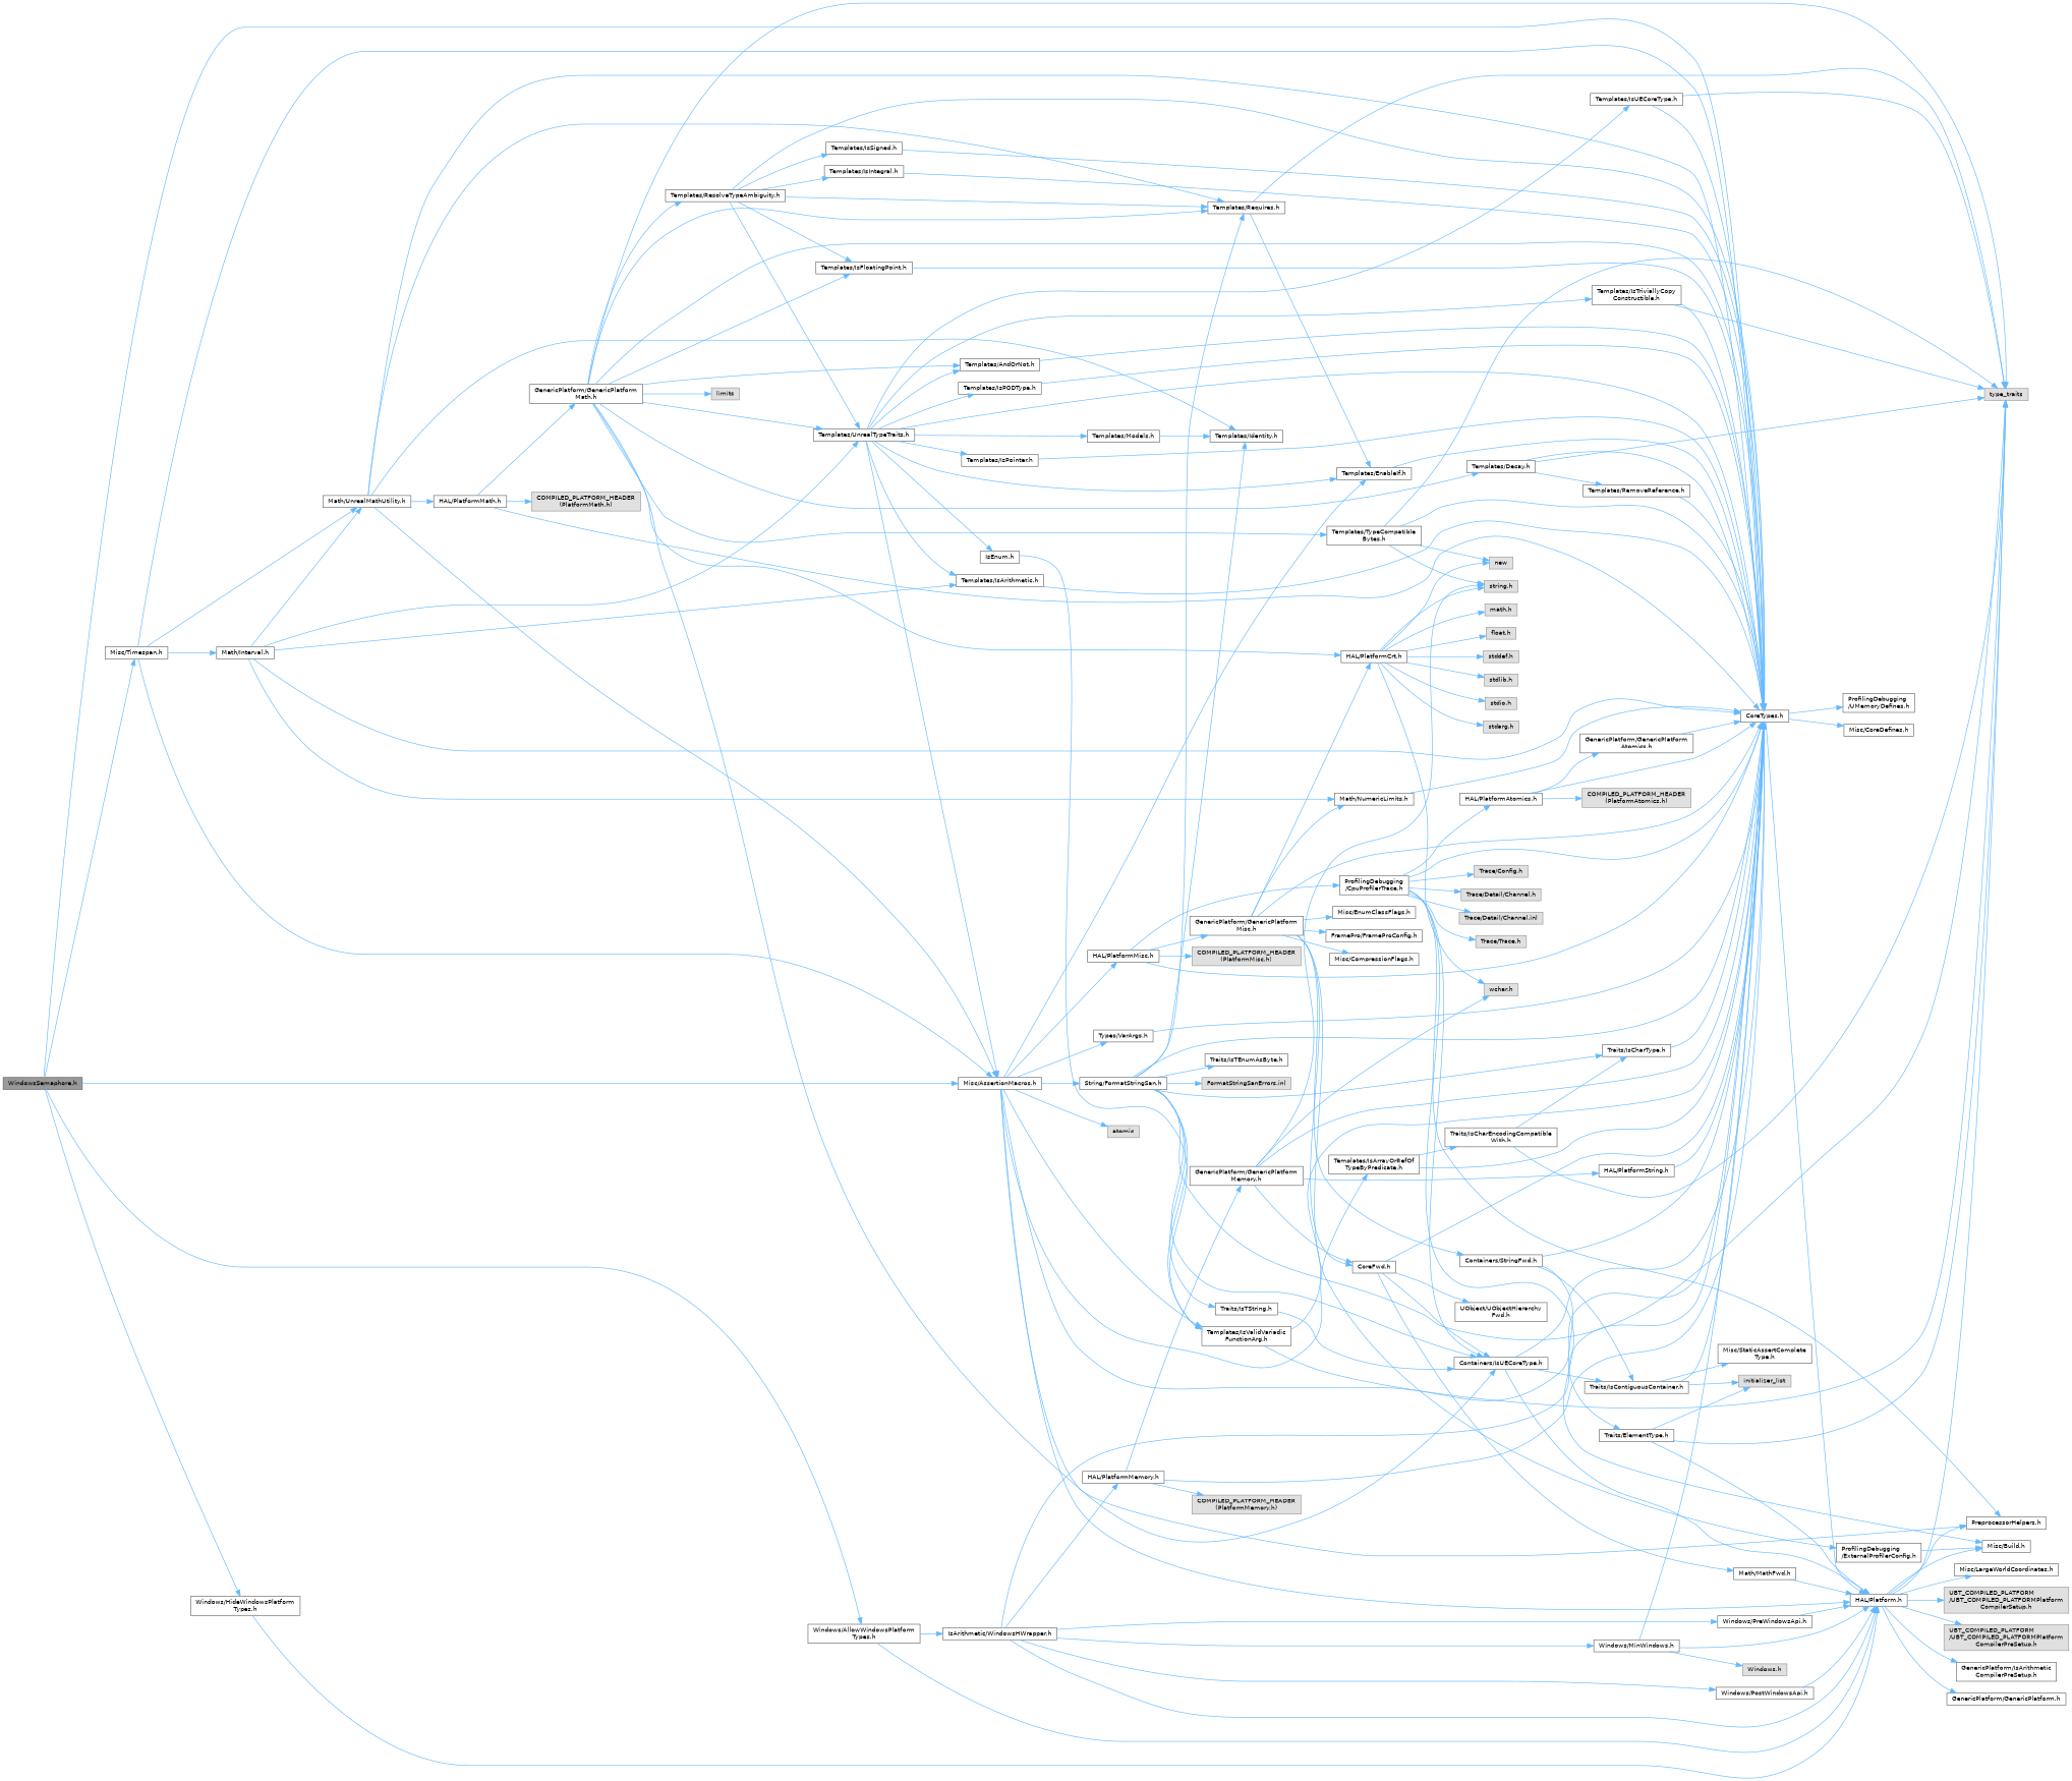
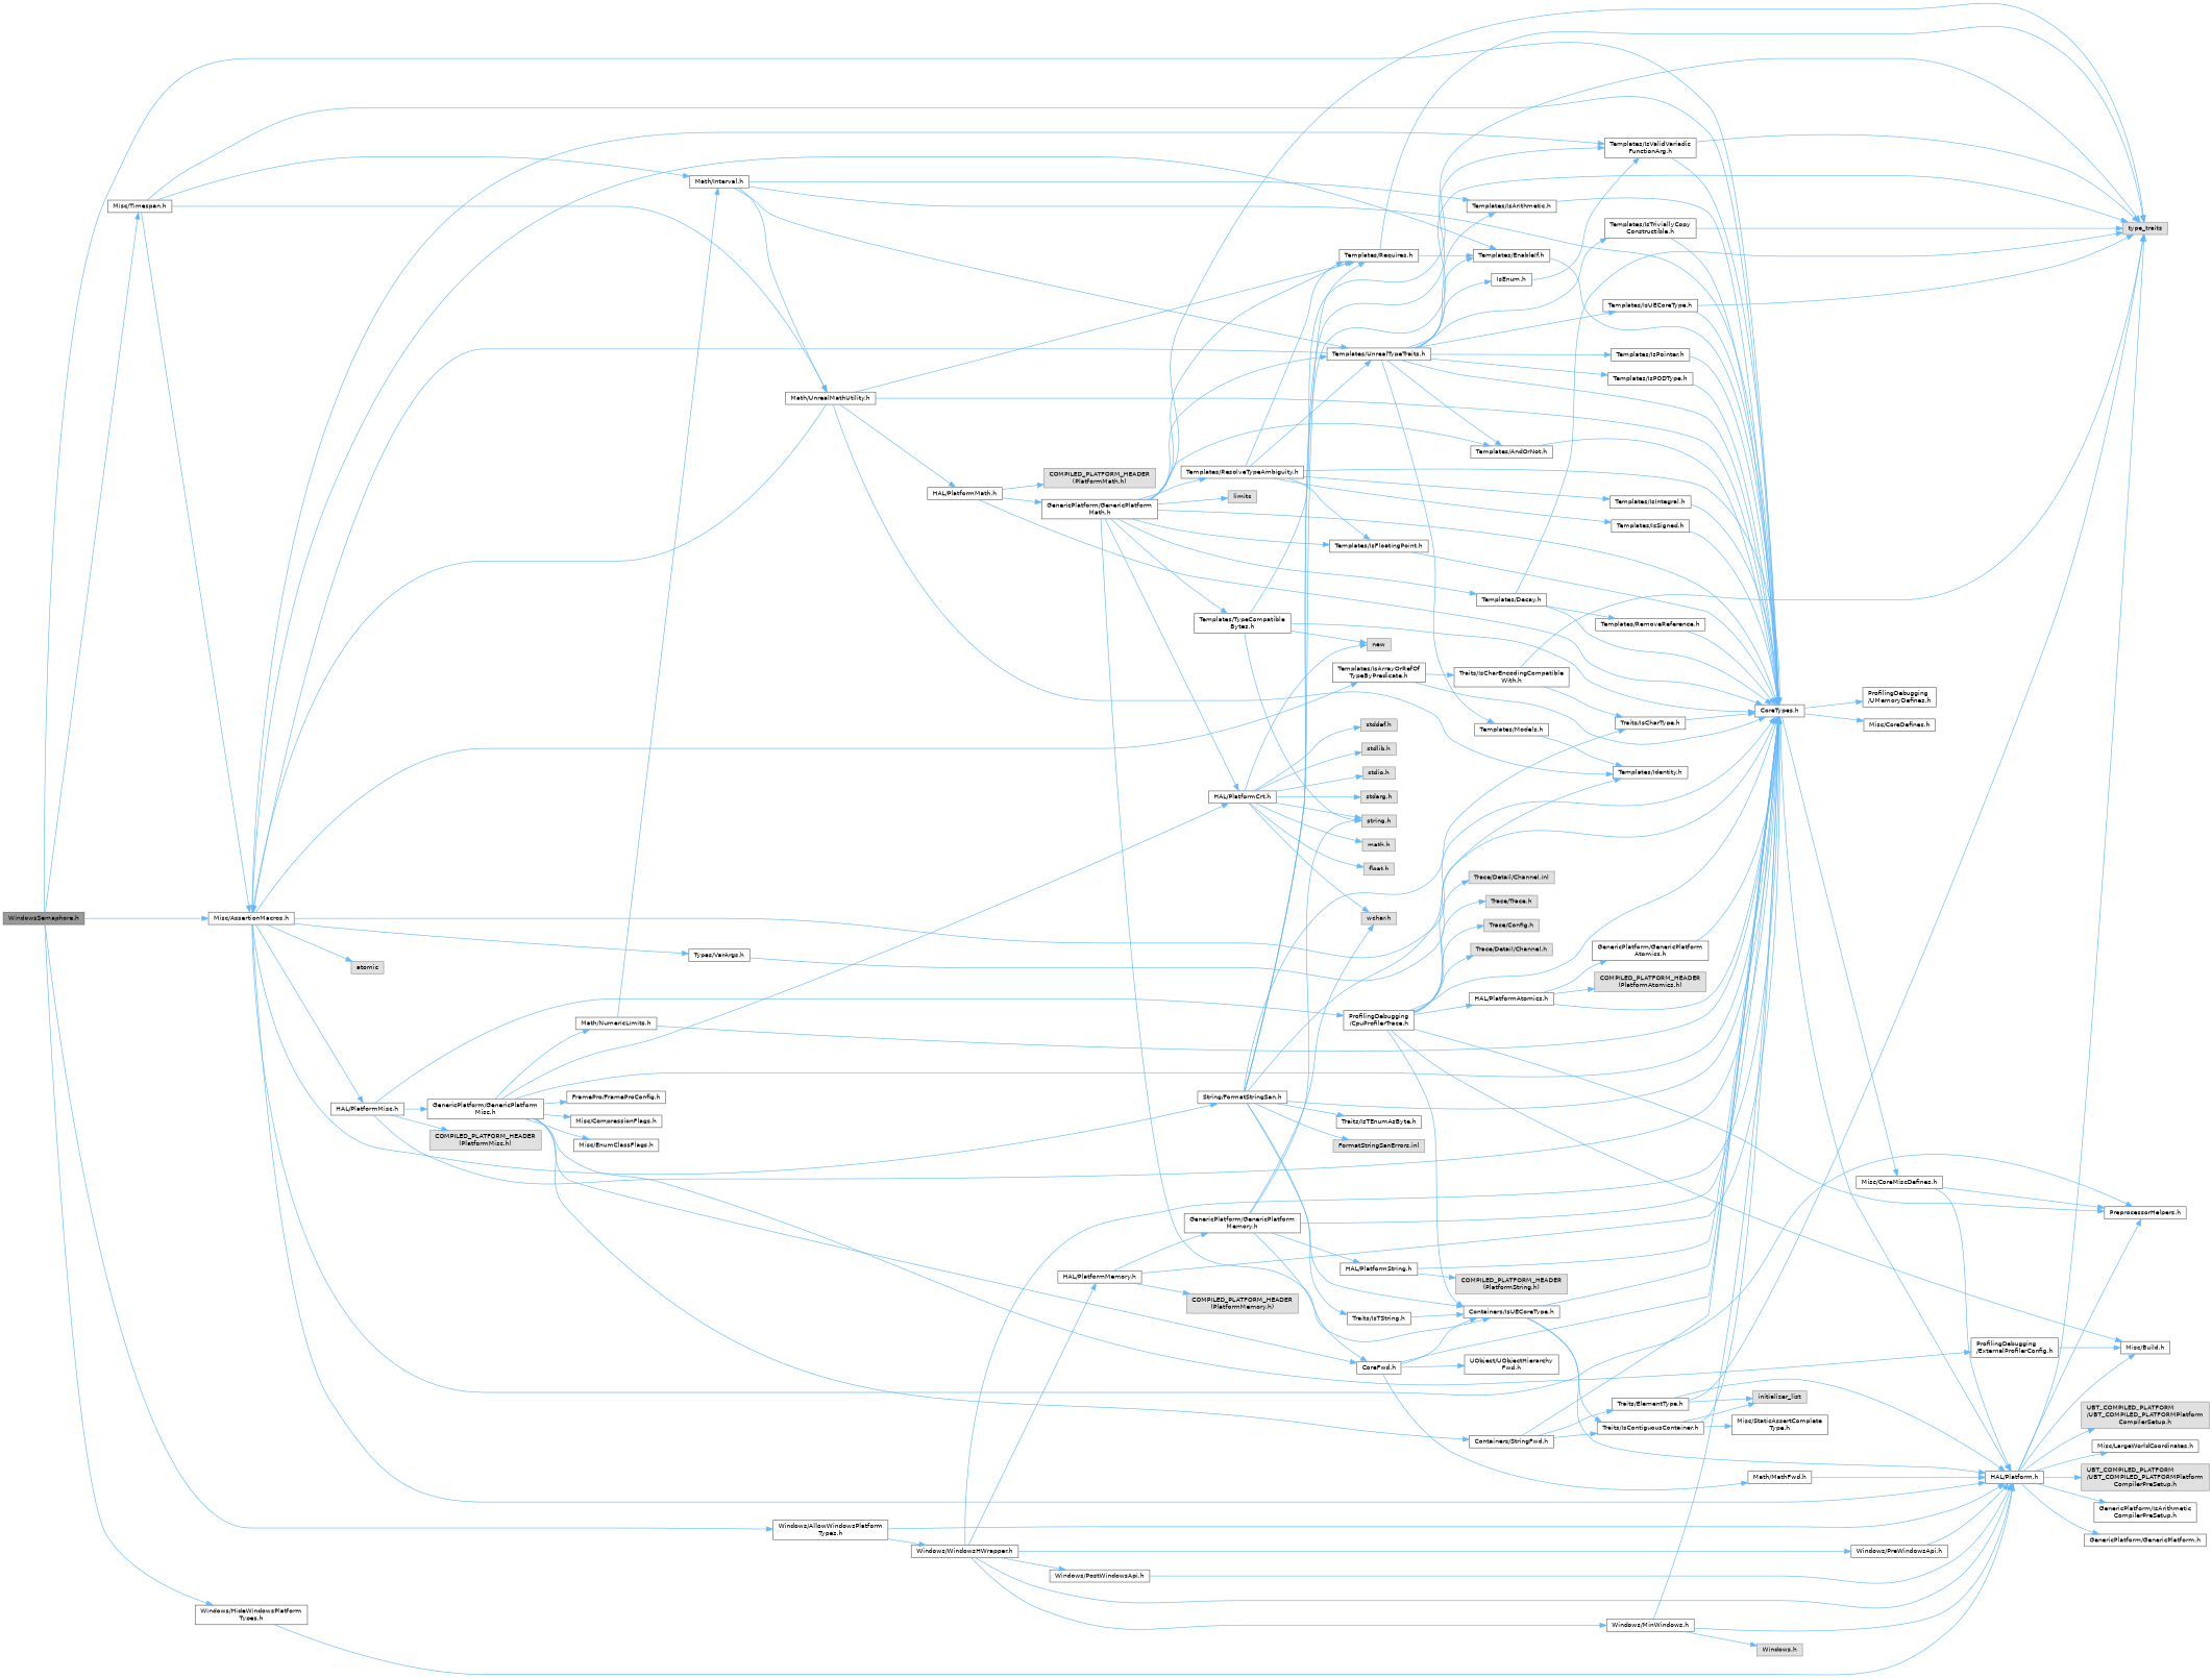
  digraph {
    rankdir=LR
    node [color=grey40 fillcolor=white fontname=Helvetica fontsize=10 shape=box style=filled]
    edge [color=steelblue1 fontname=Helvetica fontsize=10 labelfontname=Helvetica labelfontsize=10 style=solid]
    n1 [color=gray40 fillcolor=grey60 fontcolor=black height=0.2 label="WindowsSemaphore.h" width=0.4]
    n2 [height=0.2 label="CoreTypes.h" width=0.4]
    n3 [height=0.2 label="Misc/Timespan.h" width=0.4]
    n4 [height=0.2 label="Misc/AssertionMacros.h" width=0.4]
    n5 [height=0.2 label="Windows/AllowWindowsPlatform\lTypes.h" width=0.4]
    n6 [height=0.2 label="Windows/HideWindowsPlatform\lTypes.h" width=0.4]
    n7 [height=0.2 label="HAL/Platform.h" width=0.4]
    n8 [height=0.2 label="ProfilingDebugging\l/UMemoryDefines.h" width=0.4]
+   n9 [height=0.2 label="Misc/CoreMiscDefines.h" width=0.4]
    n10 [height=0.2 label="Misc/CoreDefines.h" width=0.4]
    n11 [height=0.2 label="Math/Interval.h" width=0.4]
    n12 [height=0.2 label="Math/UnrealMathUtility.h" width=0.4]
    n13 [height=0.2 label="PreprocessorHelpers.h" width=0.4]
    n14 [height=0.2 label="Templates/EnableIf.h" width=0.4]
    n15 [height=0.2 label="HAL/PlatformMisc.h" width=0.4]
    n16 [height=0.2 label="Templates/IsArrayOrRefOf\lTypeByPredicate.h" width=0.4]
    n17 [height=0.2 label="Templates/IsValidVariadic\lFunctionArg.h" width=0.4]
    n18 [height=0.2 label="Types/VarArgs.h" width=0.4]
    n19 [height=0.2 label="String/FormatStringSan.h" width=0.4]
    n20 [color=grey60 fillcolor="#E0E0E0" height=0.2 label=atomic width=0.4]
-   n21 [height=0.2 label="IsArithmetic/WindowsHWrapper.h" width=0.4]
+   n21 [height=0.2 label="Windows/WindowsHWrapper.h" width=0.4]
    n22 [height=0.2 label="Misc/Build.h" width=0.4]
    n23 [height=0.2 label="Misc/LargeWorldCoordinates.h" width=0.4]
    n24 [color=grey60 fillcolor="#E0E0E0" height=0.2 label=type_traits width=0.4]
    n25 [color=grey60 fillcolor="#E0E0E0" height=0.2 label="UBT_COMPILED_PLATFORM\l/UBT_COMPILED_PLATFORMPlatform\lCompilerPreSetup.h" width=0.4]
    n26 [height=0.2 label="GenericPlatform/IsArithmetic\lCompilerPreSetup.h" width=0.4]
    n27 [height=0.2 label="GenericPlatform/GenericPlatform.h" width=0.4]
    n28 [color=grey60 fillcolor="#E0E0E0" height=0.2 label="UBT_COMPILED_PLATFORM\l/UBT_COMPILED_PLATFORMPlatform\lCompilerSetup.h" width=0.4]
    n29 [height=0.2 label="Templates/IsArithmetic.h" width=0.4]
    n30 [height=0.2 label="Templates/UnrealTypeTraits.h" width=0.4]
    n31 [height=0.2 label="Math/NumericLimits.h" width=0.4]
    n32 [height=0.2 label="Templates/Requires.h" width=0.4]
    n33 [height=0.2 label="Templates/Identity.h" width=0.4]
    n34 [height=0.2 label="HAL/PlatformMath.h" width=0.4]
    n35 [height=0.2 label="Templates/IsPointer.h" width=0.4]
    n36 [height=0.2 label="IsEnum.h" width=0.4]
    n37 [height=0.2 label="Templates/AndOrNot.h" width=0.4]
    n38 [height=0.2 label="Templates/Models.h" width=0.4]
    n39 [height=0.2 label="Templates/IsPODType.h" width=0.4]
    n40 [height=0.2 label="Templates/IsUECoreType.h" width=0.4]
    n41 [height=0.2 label="Templates/IsTriviallyCopy\lConstructible.h" width=0.4]
    n42 [height=0.2 label="GenericPlatform/GenericPlatform\lMisc.h" width=0.4]
    n43 [color=grey60 fillcolor="#E0E0E0" height=0.2 label="COMPILED_PLATFORM_HEADER\l(PlatformMisc.h)" width=0.4]
    n44 [height=0.2 label="ProfilingDebugging\l/CpuProfilerTrace.h" width=0.4]
    n45 [height=0.2 label="Traits/IsCharEncodingCompatible\lWith.h" width=0.4]
    n46 [height=0.2 label="Traits/IsCharType.h" width=0.4]
    n47 [height=0.2 label="Containers/IsUECoreType.h" width=0.4]
    n48 [height=0.2 label="Traits/IsTEnumAsByte.h" width=0.4]
    n49 [height=0.2 label="Traits/IsTString.h" width=0.4]
    n50 [color=grey60 fillcolor="#E0E0E0" height=0.2 label="FormatStringSanErrors.inl" width=0.4]
    n51 [height=0.2 label="Containers/StringFwd.h" width=0.4]
    n52 [height=0.2 label="CoreFwd.h" width=0.4]
    n53 [height=0.2 label="FramePro/FrameProConfig.h" width=0.4]
    n54 [height=0.2 label="HAL/PlatformCrt.h" width=0.4]
    n55 [height=0.2 label="Misc/CompressionFlags.h" width=0.4]
    n56 [height=0.2 label="Misc/EnumClassFlags.h" width=0.4]
    n57 [height=0.2 label="ProfilingDebugging\l/ExternalProfilerConfig.h" width=0.4]
    n58 [height=0.2 label="HAL/PlatformAtomics.h" width=0.4]
    n59 [color=grey60 fillcolor="#E0E0E0" height=0.2 label="Trace/Config.h" width=0.4]
    n60 [color=grey60 fillcolor="#E0E0E0" height=0.2 label="Trace/Detail/Channel.h" width=0.4]
    n61 [color=grey60 fillcolor="#E0E0E0" height=0.2 label="Trace/Detail/Channel.inl" width=0.4]
    n62 [color=grey60 fillcolor="#E0E0E0" height=0.2 label="Trace/Trace.h" width=0.4]
    n63 [height=0.2 label="Traits/ElementType.h" width=0.4]
    n64 [height=0.2 label="Traits/IsContiguousContainer.h" width=0.4]
    n65 [height=0.2 label="Math/MathFwd.h" width=0.4]
    n66 [height=0.2 label="UObject/UObjectHierarchy\lFwd.h" width=0.4]
    n67 [color=grey60 fillcolor="#E0E0E0" height=0.2 label=new width=0.4]
    n68 [color=grey60 fillcolor="#E0E0E0" height=0.2 label="wchar.h" width=0.4]
    n69 [color=grey60 fillcolor="#E0E0E0" height=0.2 label="stddef.h" width=0.4]
    n70 [color=grey60 fillcolor="#E0E0E0" height=0.2 label="stdlib.h" width=0.4]
    n71 [color=grey60 fillcolor="#E0E0E0" height=0.2 label="stdio.h" width=0.4]
    n72 [color=grey60 fillcolor="#E0E0E0" height=0.2 label="stdarg.h" width=0.4]
    n73 [color=grey60 fillcolor="#E0E0E0" height=0.2 label="math.h" width=0.4]
    n74 [color=grey60 fillcolor="#E0E0E0" height=0.2 label="float.h" width=0.4]
    n75 [color=grey60 fillcolor="#E0E0E0" height=0.2 label="string.h" width=0.4]
    n76 [color=grey60 fillcolor="#E0E0E0" height=0.2 label=initializer_list width=0.4]
    n77 [height=0.2 label="Misc/StaticAssertComplete\lType.h" width=0.4]
    n78 [height=0.2 label="GenericPlatform/GenericPlatform\lAtomics.h" width=0.4]
    n79 [color=grey60 fillcolor="#E0E0E0" height=0.2 label="COMPILED_PLATFORM_HEADER\l(PlatformAtomics.h)" width=0.4]
    n80 [height=0.2 label="GenericPlatform/GenericPlatform\lMath.h" width=0.4]
    n81 [color=grey60 fillcolor="#E0E0E0" height=0.2 label="COMPILED_PLATFORM_HEADER\l(PlatformMath.h)" width=0.4]
    n82 [height=0.2 label="Templates/Decay.h" width=0.4]
    n83 [height=0.2 label="Templates/IsFloatingPoint.h" width=0.4]
    n84 [height=0.2 label="Templates/ResolveTypeAmbiguity.h" width=0.4]
    n85 [height=0.2 label="Templates/TypeCompatible\lBytes.h" width=0.4]
    n86 [color=grey60 fillcolor="#E0E0E0" height=0.2 label=limits width=0.4]
    n87 [height=0.2 label="Templates/RemoveReference.h" width=0.4]
    n88 [height=0.2 label="Templates/IsSigned.h" width=0.4]
    n89 [height=0.2 label="Templates/IsIntegral.h" width=0.4]
    n90 [height=0.2 label="HAL/PlatformMemory.h" width=0.4]
    n91 [height=0.2 label="Windows/PreWindowsApi.h" width=0.4]
    n92 [height=0.2 label="Windows/MinWindows.h" width=0.4]
    n93 [height=0.2 label="Windows/PostWindowsApi.h" width=0.4]
    n94 [height=0.2 label="GenericPlatform/GenericPlatform\lMemory.h" width=0.4]
    n95 [color=grey60 fillcolor="#E0E0E0" height=0.2 label="COMPILED_PLATFORM_HEADER\l(PlatformMemory.h)" width=0.4]
    n96 [color=grey60 fillcolor="#E0E0E0" height=0.2 label="Windows.h" width=0.4]
    n97 [height=0.2 label="HAL/PlatformString.h" width=0.4]
+   n98 [color=grey60 fillcolor="#E0E0E0" height=0.2 label="COMPILED_PLATFORM_HEADER\l(PlatformString.h)" width=0.4]
    n1 -> n2
    n1 -> n3
    n1 -> n4
    n1 -> n5
    n1 -> n6
    n2 -> n7
    n2 -> n8
+   n2 -> n9
    n2 -> n10
    n3 -> n2
    n3 -> n4
    n3 -> n11
    n3 -> n12
    n4 -> n2
    n4 -> n7
    n4 -> n13
    n4 -> n14
    n4 -> n15
    n4 -> n16
    n4 -> n17
    n4 -> n18
    n4 -> n19
    n4 -> n20
    n5 -> n7
    n5 -> n21
    n6 -> n7
    n7 -> n13
    n7 -> n22
    n7 -> n23
    n7 -> n24
    n7 -> n25
    n7 -> n26
    n7 -> n27
    n7 -> n28
+   n9 -> n7
+   n9 -> n13
    n11 -> n2
    n11 -> n12
    n11 -> n29
    n11 -> n30
-   n11 -> n31
+   n31 -> n11
    n12 -> n2
    n12 -> n4
    n12 -> n32
    n12 -> n33
    n12 -> n34
    n14 -> n2
    n15 -> n2
    n15 -> n42
    n15 -> n43
    n15 -> n44
    n16 -> n2
    n16 -> n45
    n17 -> n2
    n17 -> n24
    n18 -> n2
    n19 -> n2
    n19 -> n17
    n19 -> n24
    n19 -> n32
    n19 -> n33
    n19 -> n46
    n19 -> n47
    n19 -> n48
    n19 -> n49
    n19 -> n50
    n21 -> n2
    n21 -> n7
    n21 -> n90
    n21 -> n91
    n21 -> n92
    n21 -> n93
    n29 -> n2
    n30 -> n2
    n30 -> n4
    n30 -> n14
    n30 -> n29
    n30 -> n35
    n30 -> n36
    n30 -> n37
    n30 -> n38
    n30 -> n39
    n30 -> n40
    n30 -> n41
    n31 -> n2
    n32 -> n14
    n32 -> n24
    n34 -> n2
    n34 -> n80
    n34 -> n81
    n35 -> n2
    n36 -> n17
    n37 -> n2
    n38 -> n33
    n39 -> n2
    n40 -> n2
    n40 -> n24
    n41 -> n2
    n41 -> n24
    n42 -> n2
    n42 -> n31
    n42 -> n51
    n42 -> n52
    n42 -> n53
    n42 -> n54
    n42 -> n55
    n42 -> n56
    n42 -> n57
    n44 -> n2
    n44 -> n13
    n44 -> n22
    n44 -> n47
    n44 -> n58
    n44 -> n59
    n44 -> n60
    n44 -> n61
    n44 -> n62
    n45 -> n24
    n45 -> n46
    n46 -> n2
    n47 -> n2
    n47 -> n7
    n47 -> n64
    n49 -> n47
    n51 -> n2
    n51 -> n63
    n51 -> n64
    n52 -> n2
    n52 -> n47
    n52 -> n65
    n52 -> n66
    n54 -> n67
    n54 -> n68
    n54 -> n69
    n54 -> n70
    n54 -> n71
    n54 -> n72
    n54 -> n73
    n54 -> n74
    n54 -> n75
    n57 -> n22
    n58 -> n2
    n58 -> n78
    n58 -> n79
    n63 -> n7
    n63 -> n24
    n63 -> n76
    n64 -> n2
    n64 -> n76
    n64 -> n77
    n65 -> n7
    n78 -> n2
    n80 -> n2
    n80 -> n24
    n80 -> n30
    n80 -> n32
    n80 -> n37
    n80 -> n47
    n80 -> n54
    n80 -> n82
    n80 -> n83
    n80 -> n84
    n80 -> n85
    n80 -> n86
    n82 -> n2
    n82 -> n24
    n82 -> n87
    n83 -> n2
    n84 -> n2
    n84 -> n30
    n84 -> n32
    n84 -> n83
    n84 -> n88
    n84 -> n89
    n85 -> n2
    n85 -> n24
    n85 -> n67
    n85 -> n75
    n87 -> n2
    n88 -> n2
    n89 -> n2
    n90 -> n2
    n90 -> n94
    n90 -> n95
    n91 -> n7
    n92 -> n2
    n92 -> n7
    n92 -> n96
    n93 -> n7
    n94 -> n2
    n94 -> n52
    n94 -> n68
    n94 -> n75
    n94 -> n97
    n97 -> n2
+   n97 -> n98
  }
